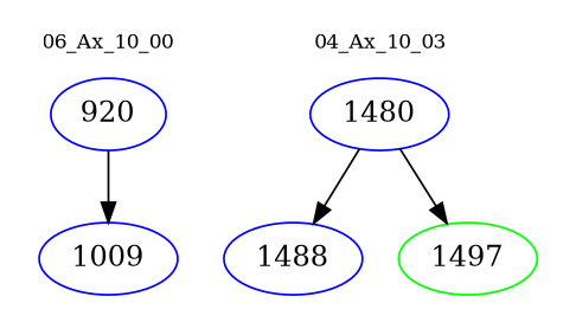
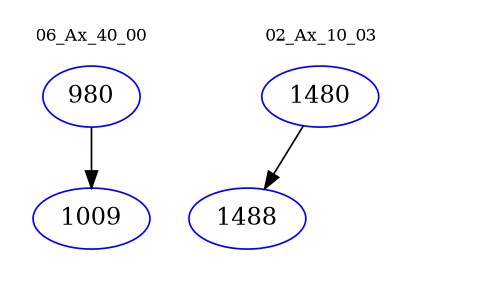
  digraph {
    node [color=blue]
    edge [color=black]
-   n1 [label=920]
+   n1 [label=980]
    n2 [label=1009]
    n3 [label=1480]
    n4 [label=1488]
-   n5 [color=green label=1497]
    subgraph cluster_1 {
      color=white
      fontsize=10
-     label="06_Ax_10_00"
+     label="06_Ax_40_00"
      n1
      n2
    }
    subgraph cluster_2 {
      color=white
      fontsize=10
-     label="04_Ax_10_03"
+     label="02_Ax_10_03"
      n3
      n4
-     n5
    }
    n1 -> n2
    n3 -> n4
-   n3 -> n5
  }
